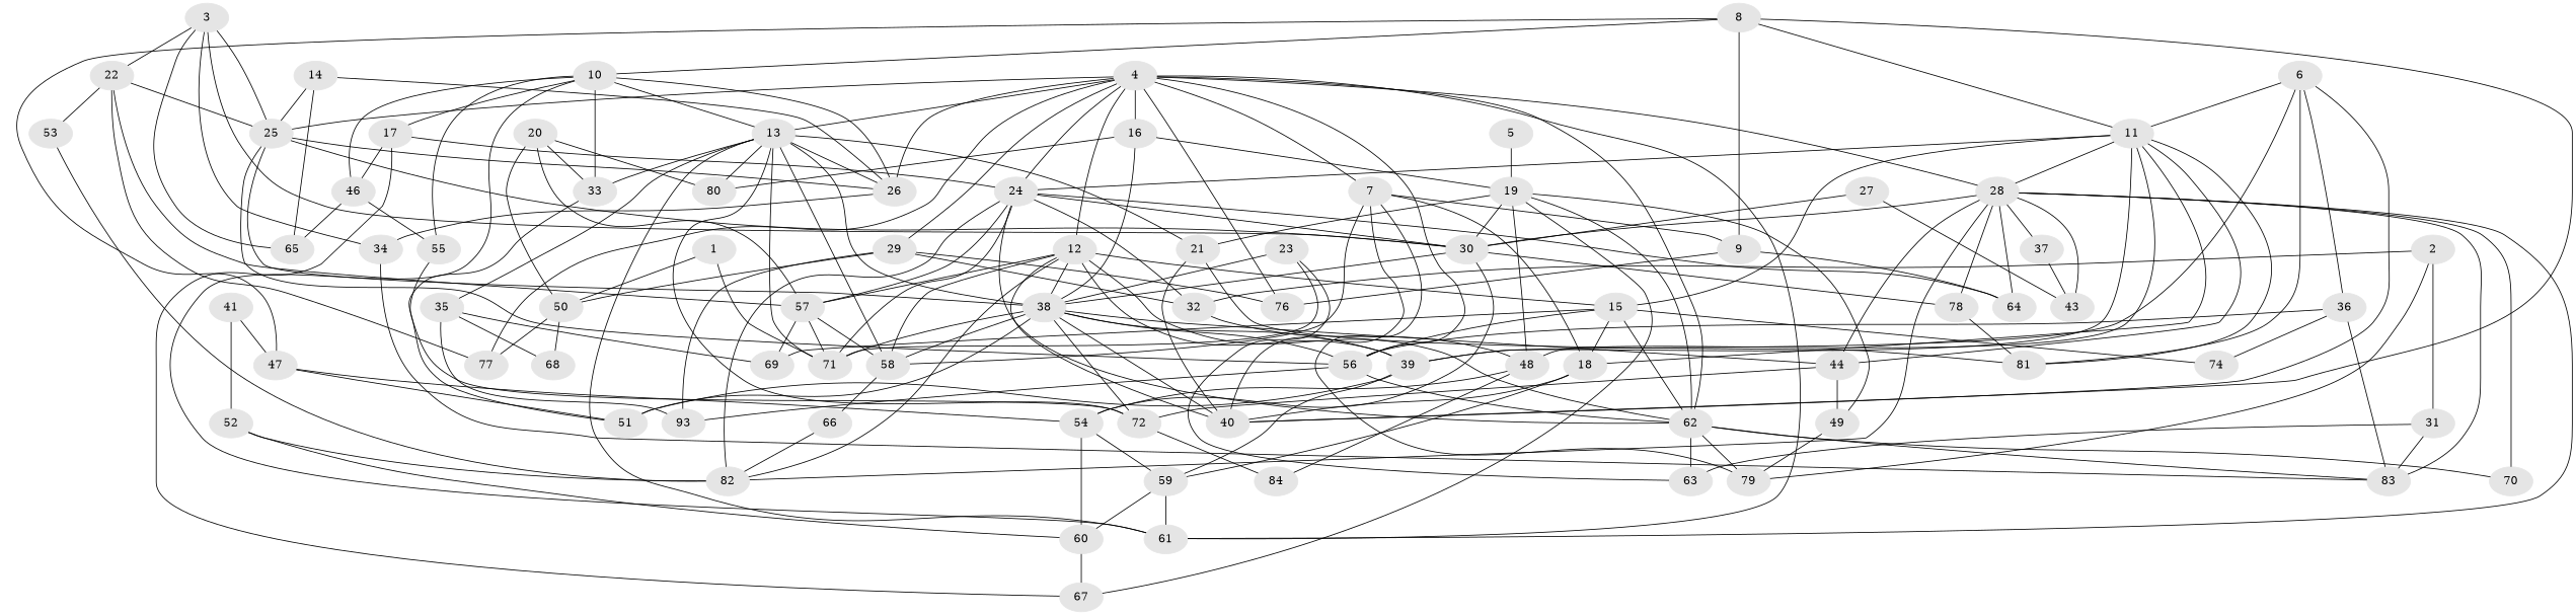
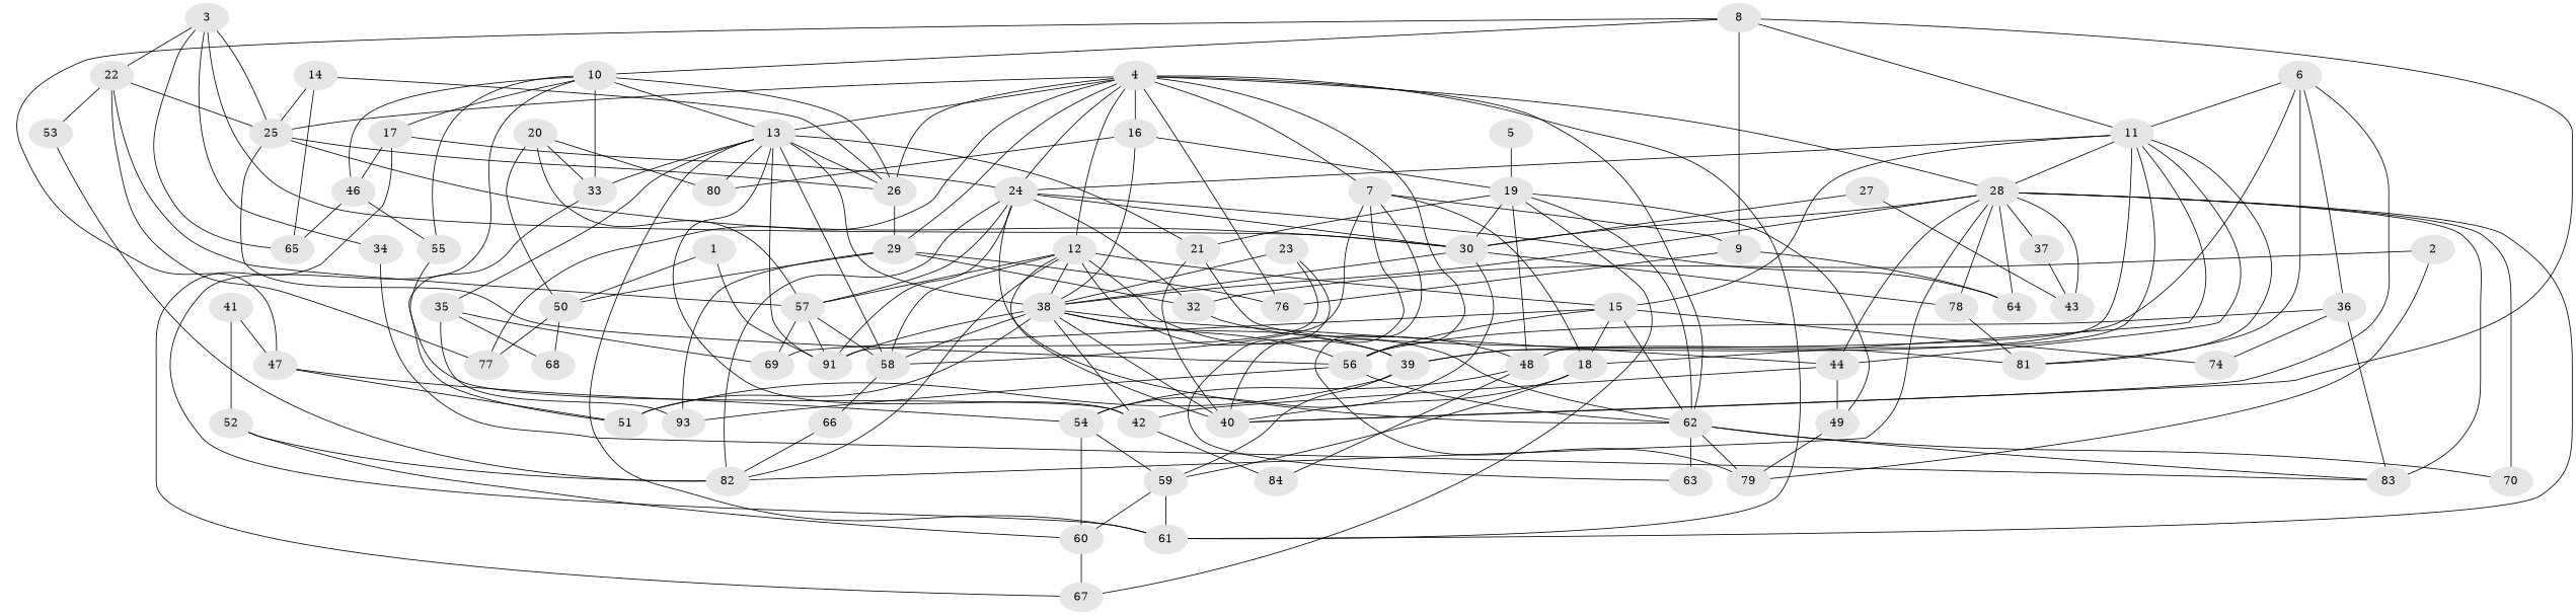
  graph {
    node [color=gray90 style=filled]
    edge [weight=1.0]
    1
    50
-   71
+   71 [label=91]
    77
    68
    2
-   31
    32
    79
    63
    83
    48
    3
    22
    25
    30
    34
    65
    57
    53
    26
    56
    38
    78
    54
    4
    7
    12
    13
    16
    24
    28
    29
    61
    62
    76
    40
    9
    18
    58
    39
    15
    82
    33
    21
    35
-   72
+   72 [label=42]
    80
    19
    64
    44
    43
    37
    70
    n55 [label=93]
    5
    67
    49
    6
    11
    36
    81
    74
    59
    51
    66
    8
    10
    47
    17
    46
    55
    69
    84
    14
    60
    20
    23
    27
    41
    52
    1 -- 50
    1 -- 71
    50 -- 77
    50 -- 68
-   2 -- 31
    2 -- 32
    2 -- 79
-   31 -- 63
-   31 -- 83
    32 -- 48
    48 -- 54
    48 -- 84
    3 -- 22
    3 -- 25 [weight=2.0]
    3 -- 30
    3 -- 34
    3 -- 65
    22 -- 77
    22 -- 25
    22 -- 57
    22 -- 53
    25 -- 30 [weight=2.0]
    25 -- 26
    25 -- 56
    30 -- 38
    30 -- 78
    30 -- 54
    34 -- 83
    57 -- 71
    57 -- 58
    57 -- 69
    53 -- 82
-   26 -- 34
+   26 -- 29
    56 -- 62
    56 -- n55
    38 -- 71
    38 -- 56
    38 -- 40
    38 -- 58
    38 -- 39
    38 -- 72
    38 -- 44
    38 -- 51
    78 -- 81
    54 -- 59
    54 -- 60
    4 -- 77
    4 -- 25
    4 -- 26
    4 -- 56
    4 -- 7
    4 -- 12
    4 -- 13
    4 -- 16
    4 -- 24
    4 -- 28
    4 -- 29
    4 -- 61
    4 -- 62
    4 -- 76 [weight=2.0]
    7 -- 79
    7 -- 40
    7 -- 9
    7 -- 18
    7 -- 58
    12 -- 57
    12 -- 38 [weight=2.0]
    12 -- 62
    12 -- 40
    12 -- 58
    12 -- 39
    12 -- 15
    12 -- 82
    13 -- 71 [weight=2.0]
    13 -- 26
    13 -- 38
    13 -- 61
    13 -- 58
    13 -- 33
    13 -- 21
    13 -- 35
    13 -- 72
    13 -- 80 [weight=2.0]
    16 -- 38
    16 -- 80
    16 -- 19
    24 -- 71
    24 -- 32
    24 -- 30
    24 -- 57
    24 -- 62
    24 -- 82 [weight=2.0]
    24 -- 64
    28 -- 83
    28 -- 30
-   25 -- 38 [weight=2.0]
+   28 -- 38 [weight=2.0]
    28 -- 78
    28 -- 61
    28 -- 82
    28 -- 64
    28 -- 44
    28 -- 43
    28 -- 37
    28 -- 70 [weight=2.0]
    29 -- 50
    29 -- 32
    29 -- 76
    29 -- n55
    62 -- 79
    62 -- 63
    62 -- 83
    62 -- 70
    9 -- 76
    9 -- 64
    18 -- 40
    18 -- 59
    58 -- 66
    39 -- 59
    39 -- 51
    15 -- 56
    15 -- 62
    15 -- 18
    15 -- 74
    15 -- 69
    33 -- 51
    21 -- 40
    21 -- 81
    35 -- 68
    35 -- n55
    35 -- 69
    72 -- 84
    19 -- 48
    19 -- 30
    19 -- 62
    19 -- 21
    19 -- 67
    19 -- 49
    44 -- 72
    44 -- 49
    37 -- 43
    5 -- 19
    49 -- 79
    6 -- 40
    6 -- 39
    6 -- 11
    6 -- 36
    6 -- 81
    11 -- 48
    11 -- 24
    11 -- 28
    11 -- 18
    11 -- 39
    11 -- 15
    11 -- 44
    11 -- 81
    36 -- 83
    36 -- 56
    36 -- 74
    59 -- 61
    59 -- 60
    66 -- 82
    8 -- 40
    8 -- 9
    8 -- 11
    8 -- 10
    8 -- 47
    10 -- 26
    10 -- 13
    10 -- 61
    10 -- 33 [weight=2.0]
    10 -- 17
    10 -- 46
    10 -- 55
    47 -- 54
    47 -- 51
    17 -- 24
    17 -- 67
    17 -- 46
    46 -- 65
    46 -- 55
    55 -- 72
    14 -- 25
    14 -- 65
    14 -- 26
    60 -- 67
    20 -- 50
    20 -- 57
    20 -- 33
    20 -- 80
    23 -- 71
    23 -- 63
    23 -- 38
    27 -- 30
    27 -- 43
    41 -- 47
    41 -- 52
    52 -- 82
    52 -- 60
  }
